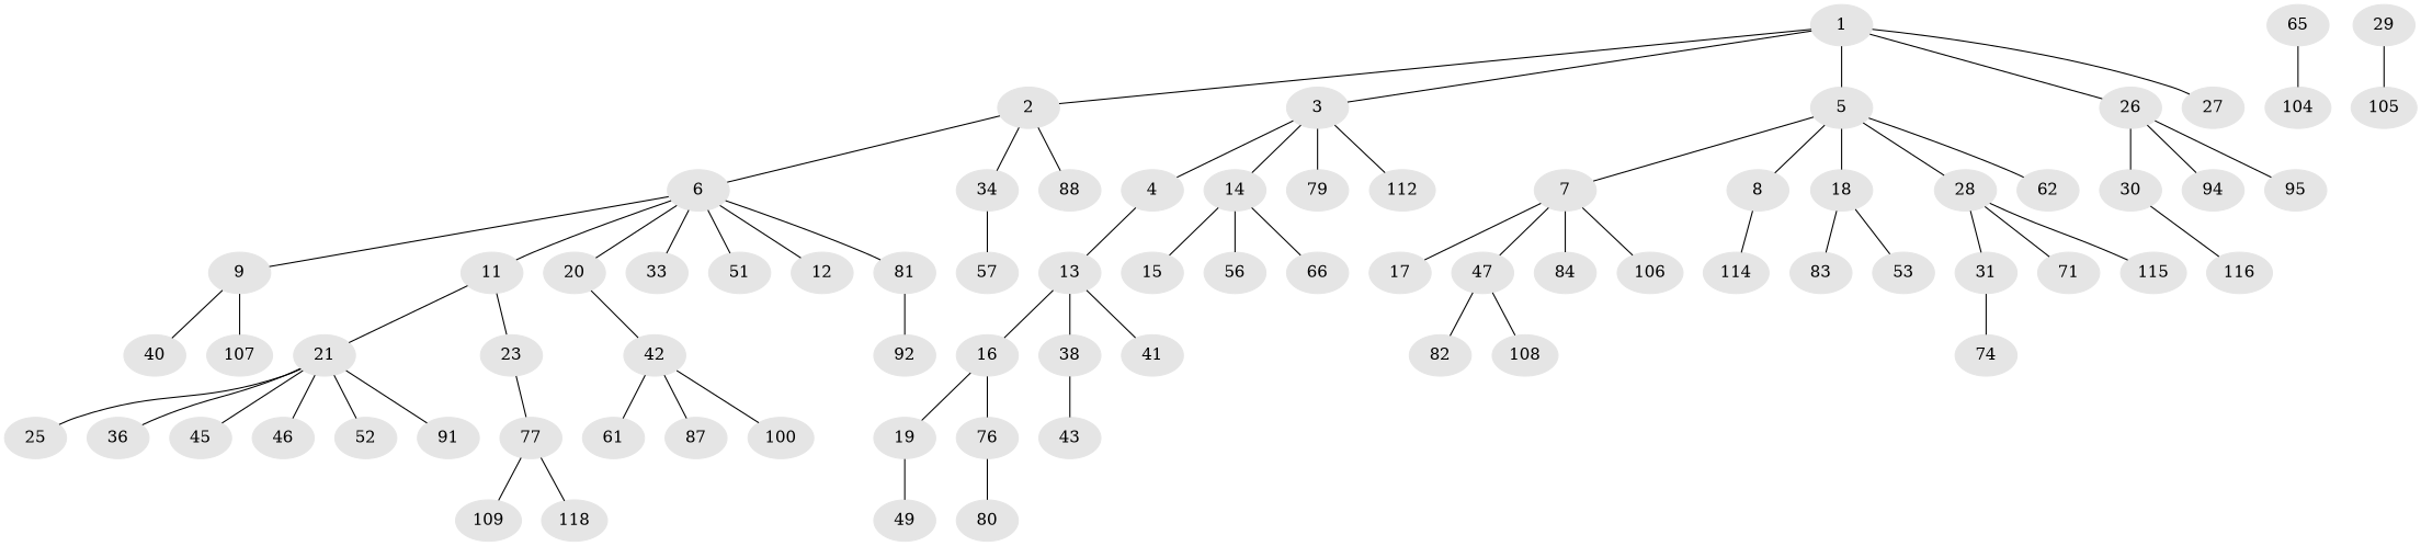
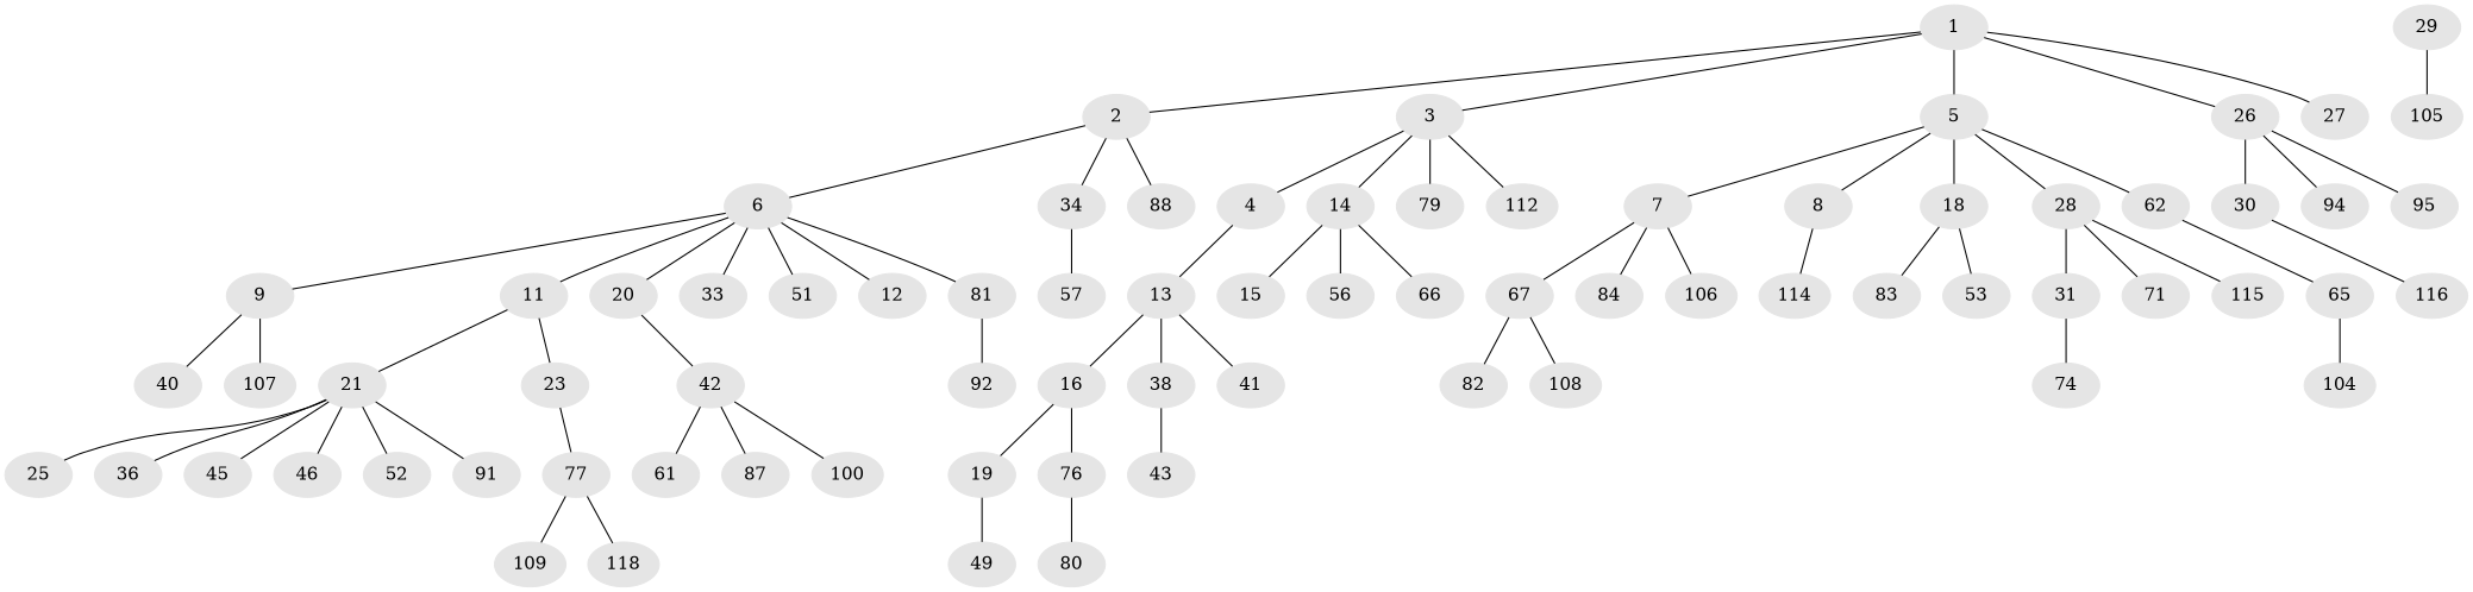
  graph {
    node [color=gray90 style=filled]
    1 [super="+85"]
    2 [super="+73"]
    3 [super="+63"]
    5 [super="+12"]
    26 [super="+60"]
    27 [super="+101"]
    6 [super="+37"]
    34
    88 [super="+117"]
    4
    14 [super="+98"]
    79
    112
    7 [super="+10"]
    8 [super="+90"]
    18 [super="+68"]
    28 [super="+58"]
    62 [super="+78"]
    30 [super="+48"]
    94 [super="+97"]
    95
    9 [super="+111"]
    11
    20 [super="+24"]
    33
    51
    n27 [label=12]
    81
    57
    13 [super="+39"]
    15 [super="+86"]
    56 [super="+59"]
    66 [super="+70"]
    16 [super="+32"]
    38
    41 [super="+69"]
-   17
-   47 [super="+50"]
+   47 [super="+50" label=67]
    84
    106
    114
    83
    53
    31 [super="+93"]
    71
    115
    65 [super="+75"]
    40 [super="+44"]
    107 [super="+110"]
    21 [super="+22"]
    23 [super="+35"]
    42 [super="+55"]
    92
    82
    108
    25
    36 [super="+54"]
    45 [super="+89"]
    46 [super="+103"]
    52
    91
    77 [super="+99"]
    19 [super="+119"]
    76
    43 [super="+67"]
    49
    80 [super="+113"]
    61
    87
    100 [super="+102"]
    29 [super="+64"]
    105
    109
    118
    116
    74
    104
    1 -- 2
    1 -- 3
    1 -- 5
    1 -- 26
    1 -- 27
    2 -- 6
    2 -- 34
    2 -- 88
    3 -- 4
    3 -- 14
    3 -- 79
    3 -- 112
    5 -- 7
    5 -- 8
    5 -- 18
    5 -- 28
    5 -- 62
    26 -- 30
    26 -- 94
    26 -- 95
    6 -- 9
    6 -- 11
    6 -- 20
    6 -- 33
    6 -- 51
    6 -- n27
    6 -- 81
    34 -- 57
    4 -- 13
    14 -- 15
    14 -- 56
    14 -- 66
-   7 -- 17
    7 -- 47
    7 -- 84
    7 -- 106
    8 -- 114
    18 -- 83
    18 -- 53
    28 -- 31
    28 -- 71
    28 -- 115
+   62 -- 65
    30 -- 116
    9 -- 40
    9 -- 107
    11 -- 21
    11 -- 23
    20 -- 42
    81 -- 92
    13 -- 16
    13 -- 38
    13 -- 41
    16 -- 19
    16 -- 76
    38 -- 43
    47 -- 82
    47 -- 108
    31 -- 74
    65 -- 104
    21 -- 25
    21 -- 36
    21 -- 45
    21 -- 46
    21 -- 52
    21 -- 91
    23 -- 77
    42 -- 61
    42 -- 87
    42 -- 100
    77 -- 109
    77 -- 118
    19 -- 49
    76 -- 80
    29 -- 105
  }
